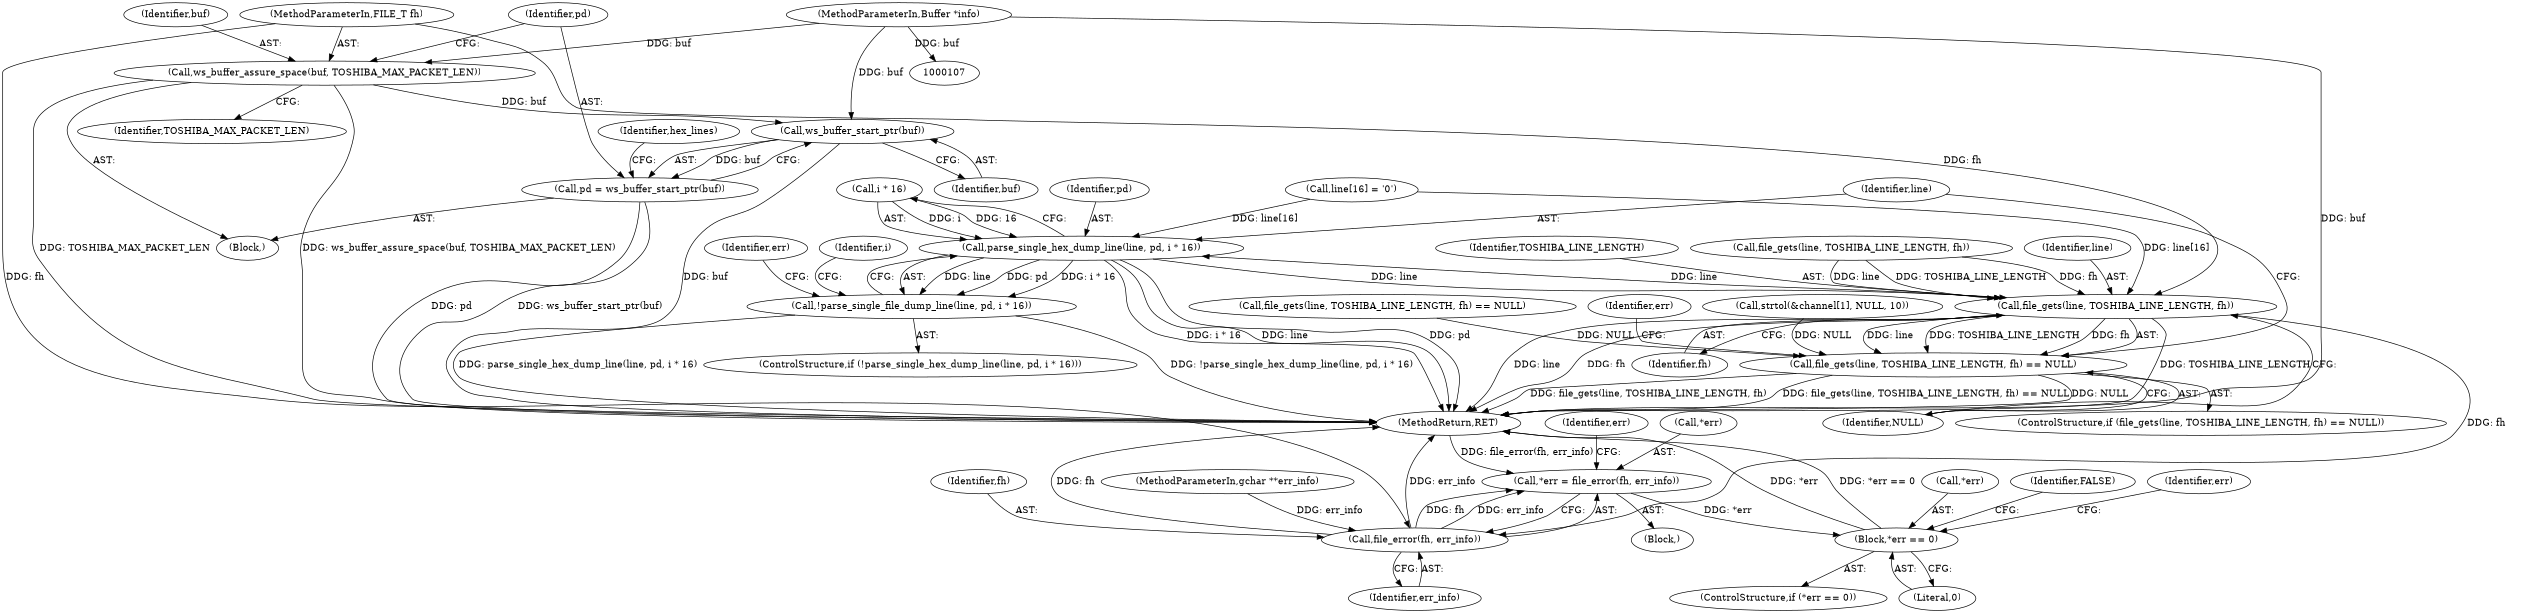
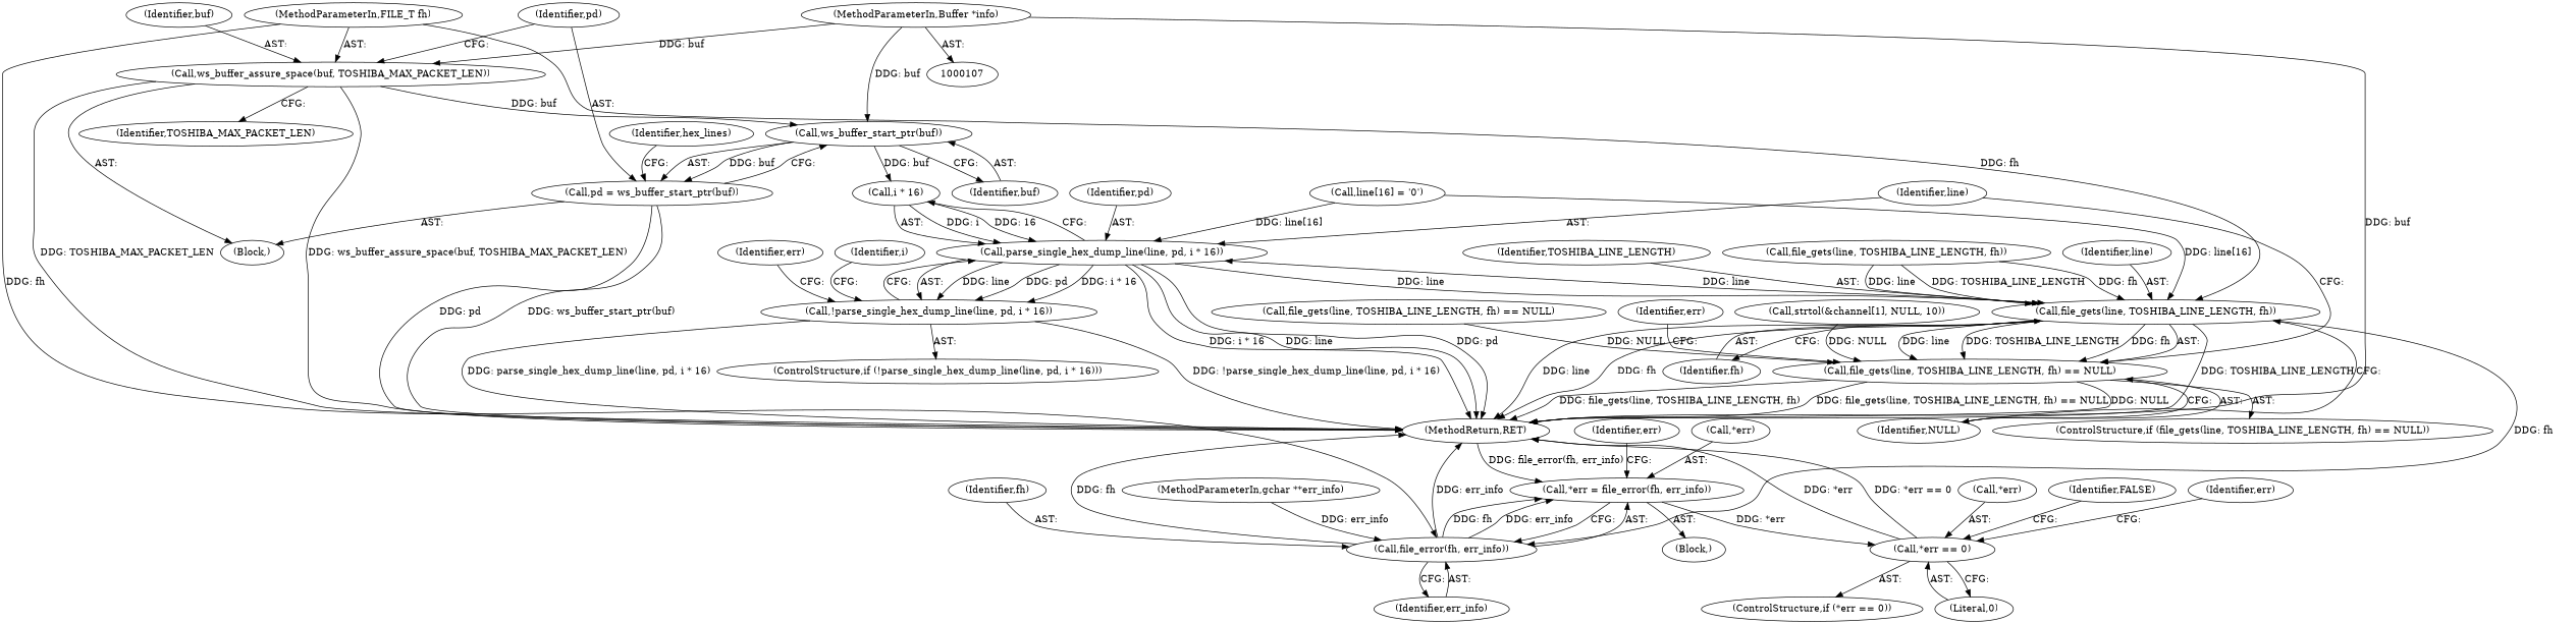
  digraph {
    n1 [label="(MethodParameterIn,Buffer *info)"]
    n2 [label="(Call,ws_buffer_assure_space(buf, TOSHIBA_MAX_PACKET_LEN))"]
    n3 [label="(Call,ws_buffer_start_ptr(buf))"]
    n4 [label="(MethodReturn,RET)"]
    1000107
    n6 [label="(Identifier,TOSHIBA_MAX_PACKET_LEN)"]
    n7 [label="(Block,)"]
    n8 [label="(Call,pd = ws_buffer_start_ptr(buf))"]
    n9 [label="(Identifier,buf)"]
    n10 [label="(Call,*err = file_error(fh, err_info))"]
    n11 [label="(Call,parse_single_hex_dump_line(line, pd, i * 16))"]
    n12 [label="(Call,file_gets(line, TOSHIBA_LINE_LENGTH, fh))"]
-   n13 [label="(Call,!parse_single_file_dump_line(line, pd, i * 16))"]
+   n13 [label="(Call,!parse_single_hex_dump_line(line, pd, i * 16))"]
    n14 [label="(Call,i * 16)"]
    n15 [label="(Call,file_gets(line, TOSHIBA_LINE_LENGTH, fh) == NULL)"]
    n16 [label="(Call,file_error(fh, err_info))"]
    n17 [label="(Identifier,fh)"]
    n18 [label="(ControlStructure,if (!parse_single_hex_dump_line(line, pd, i * 16)))"]
    n19 [label="(ControlStructure,if (file_gets(line, TOSHIBA_LINE_LENGTH, fh) == NULL))"]
    n20 [label="(Identifier,NULL)"]
    n21 [label="(Identifier,err_info)"]
-   n22 [label="(Block,*err == 0)"]
+   n22 [label="(Call,*err == 0)"]
    n23 [label="(Block,)"]
    n24 [label="(Literal,0)"]
    n25 [label="(ControlStructure,if (*err == 0))"]
    n26 [label="(Identifier,err)"]
    n27 [label="(Call,line[16] = '\0')"]
    n28 [label="(Call,*err)"]
    n29 [label="(Identifier,err)"]
    n30 [label="(Identifier,line)"]
    n31 [label="(Identifier,FALSE)"]
    n32 [label="(Identifier,TOSHIBA_LINE_LENGTH)"]
    n33 [label="(Identifier,line)"]
    n34 [label="(MethodParameterIn,gchar **err_info)"]
    n35 [label="(Identifier,buf)"]
    n36 [label="(MethodParameterIn,FILE_T fh)"]
    n37 [label="(Call,strtol(&channel[1], NULL, 10))"]
    n38 [label="(Call,file_gets(line, TOSHIBA_LINE_LENGTH, fh) == NULL)"]
    n39 [label="(Identifier,err)"]
    n40 [label="(Identifier,err)"]
    n41 [label="(Identifier,i)"]
    n42 [label="(Call,*err)"]
    n43 [label="(Identifier,fh)"]
    n44 [label="(Identifier,pd)"]
    n45 [label="(Identifier,hex_lines)"]
    n46 [label="(Call,file_gets(line, TOSHIBA_LINE_LENGTH, fh))"]
    n47 [label="(Identifier,pd)"]
    n1 -> n2 [label="DDG: buf"]
    n1 -> n3 [label="DDG: buf"]
    n1 -> n4 [label="DDG: buf"]
-   n1 -> 1000107 [label="DDG: buf"]
+   n1 -> 1000107 [label="AST: "]
    n2 -> n3 [label="DDG: buf"]
    n2 -> n4 [label="DDG: ws_buffer_assure_space(buf, TOSHIBA_MAX_PACKET_LEN)"]
    n2 -> n4 [label="DDG: TOSHIBA_MAX_PACKET_LEN"]
    n2 -> n6 [label="CFG: "]
    n2 -> n7 [label="AST: "]
-   n3 -> n4 [label="DDG: buf"]
+   n3 -> n14 [label="DDG: buf"]
    n3 -> n8 [label="AST: "]
    n3 -> n8 [label="DDG: buf"]
    n3 -> n9 [label="CFG: "]
    n4 -> n10 [label="DDG: file_error(fh, err_info)"]
    n8 -> n3 [label="CFG: "]
    n8 -> n4 [label="DDG: pd"]
    n8 -> n4 [label="DDG: ws_buffer_start_ptr(buf)"]
    n8 -> n7 [label="AST: "]
    n9 -> n3 [label="AST: "]
    n10 -> n16 [label="CFG: "]
    n10 -> n22 [label="DDG: *err"]
    n10 -> n23 [label="AST: "]
    n11 -> n4 [label="DDG: i * 16"]
    n11 -> n4 [label="DDG: line"]
    n11 -> n4 [label="DDG: pd"]
    n11 -> n12 [label="DDG: line"]
    n11 -> n13 [label="AST: "]
    n11 -> n13 [label="DDG: line"]
    n11 -> n13 [label="DDG: pd"]
    n11 -> n13 [label="DDG: i * 16"]
    n11 -> n14 [label="CFG: "]
    n12 -> n4 [label="DDG: line"]
    n12 -> n4 [label="DDG: fh"]
    n12 -> n4 [label="DDG: TOSHIBA_LINE_LENGTH"]
    n12 -> n11 [label="DDG: line"]
    n12 -> n15 [label="AST: "]
    n12 -> n15 [label="DDG: line"]
    n12 -> n15 [label="DDG: TOSHIBA_LINE_LENGTH"]
    n12 -> n15 [label="DDG: fh"]
    n12 -> n16 [label="DDG: fh"]
    n12 -> n17 [label="CFG: "]
    n13 -> n4 [label="DDG: !parse_single_hex_dump_line(line, pd, i * 16)"]
    n13 -> n4 [label="DDG: parse_single_hex_dump_line(line, pd, i * 16)"]
    n13 -> n11 [label="CFG: "]
    n13 -> n18 [label="AST: "]
    n14 -> n11 [label="AST: "]
    n14 -> n11 [label="DDG: i"]
    n14 -> n11 [label="DDG: 16"]
    n15 -> n4 [label="DDG: file_gets(line, TOSHIBA_LINE_LENGTH, fh)"]
    n15 -> n4 [label="DDG: file_gets(line, TOSHIBA_LINE_LENGTH, fh) == NULL"]
    n15 -> n4 [label="DDG: NULL"]
    n15 -> n19 [label="AST: "]
    n15 -> n20 [label="CFG: "]
    n16 -> n4 [label="DDG: err_info"]
    n16 -> n4 [label="DDG: fh"]
    n16 -> n10 [label="AST: "]
    n16 -> n10 [label="DDG: fh"]
    n16 -> n10 [label="DDG: err_info"]
    n16 -> n21 [label="CFG: "]
    n17 -> n12 [label="AST: "]
    n20 -> n12 [label="CFG: "]
    n20 -> n15 [label="AST: "]
    n21 -> n16 [label="AST: "]
    n22 -> n4 [label="DDG: *err"]
    n22 -> n4 [label="DDG: *err == 0"]
    n22 -> n24 [label="CFG: "]
    n22 -> n25 [label="AST: "]
    n24 -> n22 [label="AST: "]
    n26 -> n10 [label="CFG: "]
    n27 -> n11 [label="DDG: line[16]"]
    n27 -> n12 [label="DDG: line[16]"]
    n28 -> n10 [label="AST: "]
    n29 -> n13 [label="CFG: "]
    n30 -> n12 [label="AST: "]
    n31 -> n22 [label="CFG: "]
    n32 -> n12 [label="AST: "]
    n33 -> n11 [label="AST: "]
    n33 -> n15 [label="CFG: "]
    n34 -> n16 [label="DDG: err_info"]
    n35 -> n2 [label="AST: "]
    n36 -> n2 [label="AST: "]
    n36 -> n12 [label="DDG: fh"]
    n36 -> n16 [label="DDG: fh"]
    n37 -> n15 [label="DDG: NULL"]
    n38 -> n15 [label="DDG: NULL"]
    n39 -> n15 [label="CFG: "]
    n40 -> n22 [label="CFG: "]
    n41 -> n13 [label="CFG: "]
    n42 -> n22 [label="AST: "]
    n43 -> n16 [label="AST: "]
    n44 -> n2 [label="CFG: "]
    n44 -> n8 [label="AST: "]
    n45 -> n8 [label="CFG: "]
    n46 -> n12 [label="DDG: line"]
    n46 -> n12 [label="DDG: TOSHIBA_LINE_LENGTH"]
    n46 -> n12 [label="DDG: fh"]
    n47 -> n11 [label="AST: "]
  }
